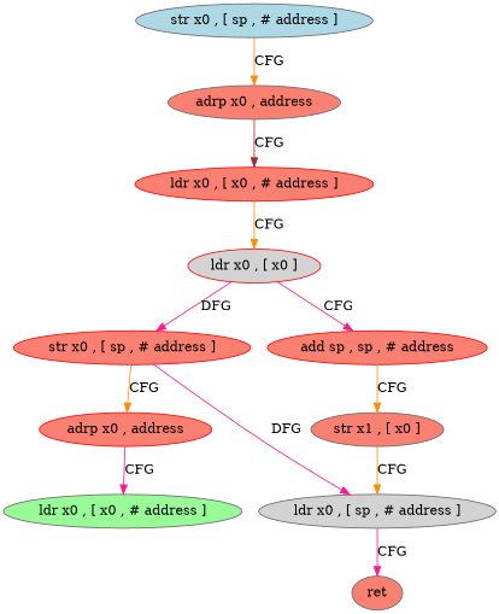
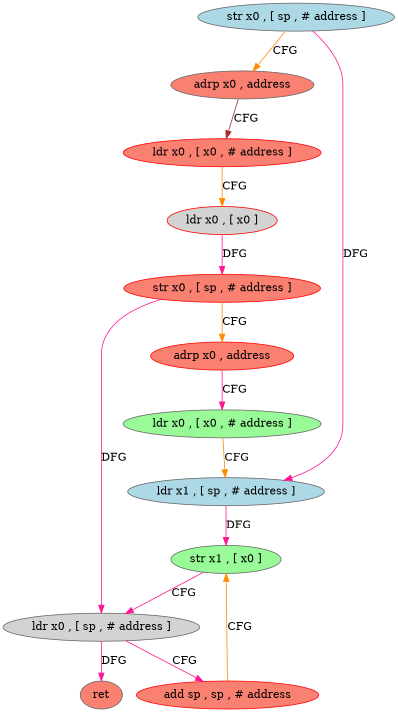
  digraph {
    node [color=gray40 fillcolor=salmon style=filled]
    edge [color=deeppink]
    n1 [fillcolor=lightblue label="str x0 , [ sp , # address ]"]
    n2 [label="adrp x0 , address"]
+   n3 [fillcolor=lightblue label="ldr x1 , [ sp , # address ]"]
    n4 [color=red label="ldr x0 , [ x0 , # address ]"]
-   n5 [label="str x1 , [ x0 ]"]
+   n5 [fillcolor=palegreen label="str x1 , [ x0 ]"]
    n6 [color=red fillcolor=lightgrey label="ldr x0 , [ x0 ]"]
    n7 [color=red label="str x0 , [ sp , # address ]"]
    n8 [color=red label="adrp x0 , address"]
    n9 [fillcolor=lightgrey label="ldr x0 , [ sp , # address ]"]
    n10 [fillcolor=palegreen label="ldr x0 , [ x0 , # address ]"]
    n11 [color=red label="add sp , sp , # address"]
    n12 [label=ret]
    n1 -> n2 [color=darkorange label=CFG]
+   n1 -> n3 [label=DFG]
    n2 -> n4 [color=brown label=CFG]
+   n3 -> n5 [label=DFG]
    n4 -> n6 [color=darkorange label=CFG]
-   n5 -> n9 [color=darkorange label=CFG]
+   n5 -> n9 [label=CFG]
    n6 -> n7 [label=DFG]
    n7 -> n8 [color=darkorange label=CFG]
    n7 -> n9 [label=DFG]
    n8 -> n10 [label=CFG]
-   n6 -> n11 [label=CFG]
-   n9 -> n12 [label=CFG]
+   n9 -> n11 [label=CFG]
+   n9 -> n12 [label=DFG]
+   n10 -> n3 [color=darkorange label=CFG]
    n11 -> n5 [color=darkorange label=CFG]
  }
